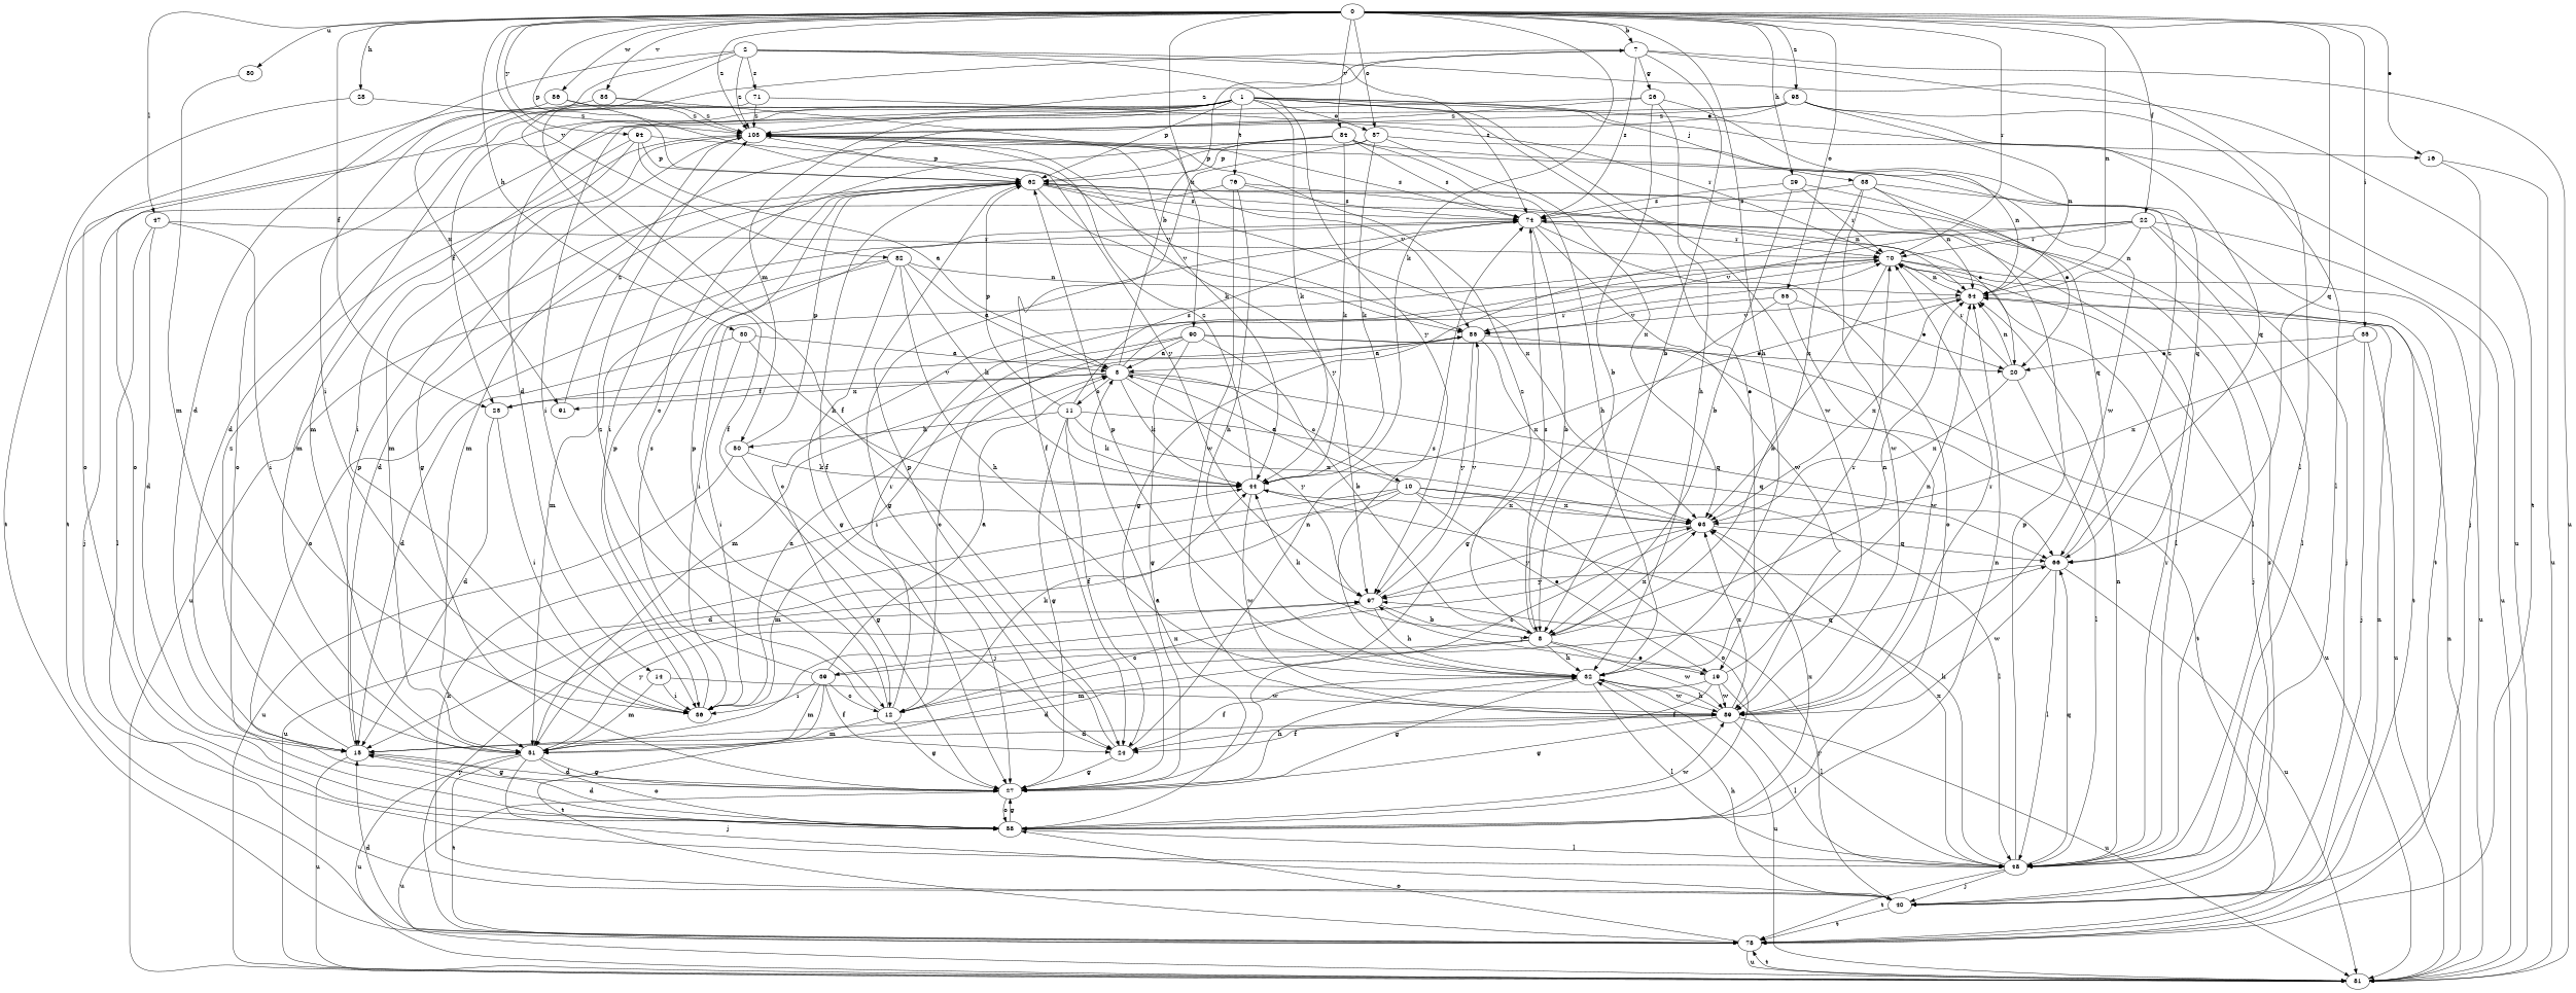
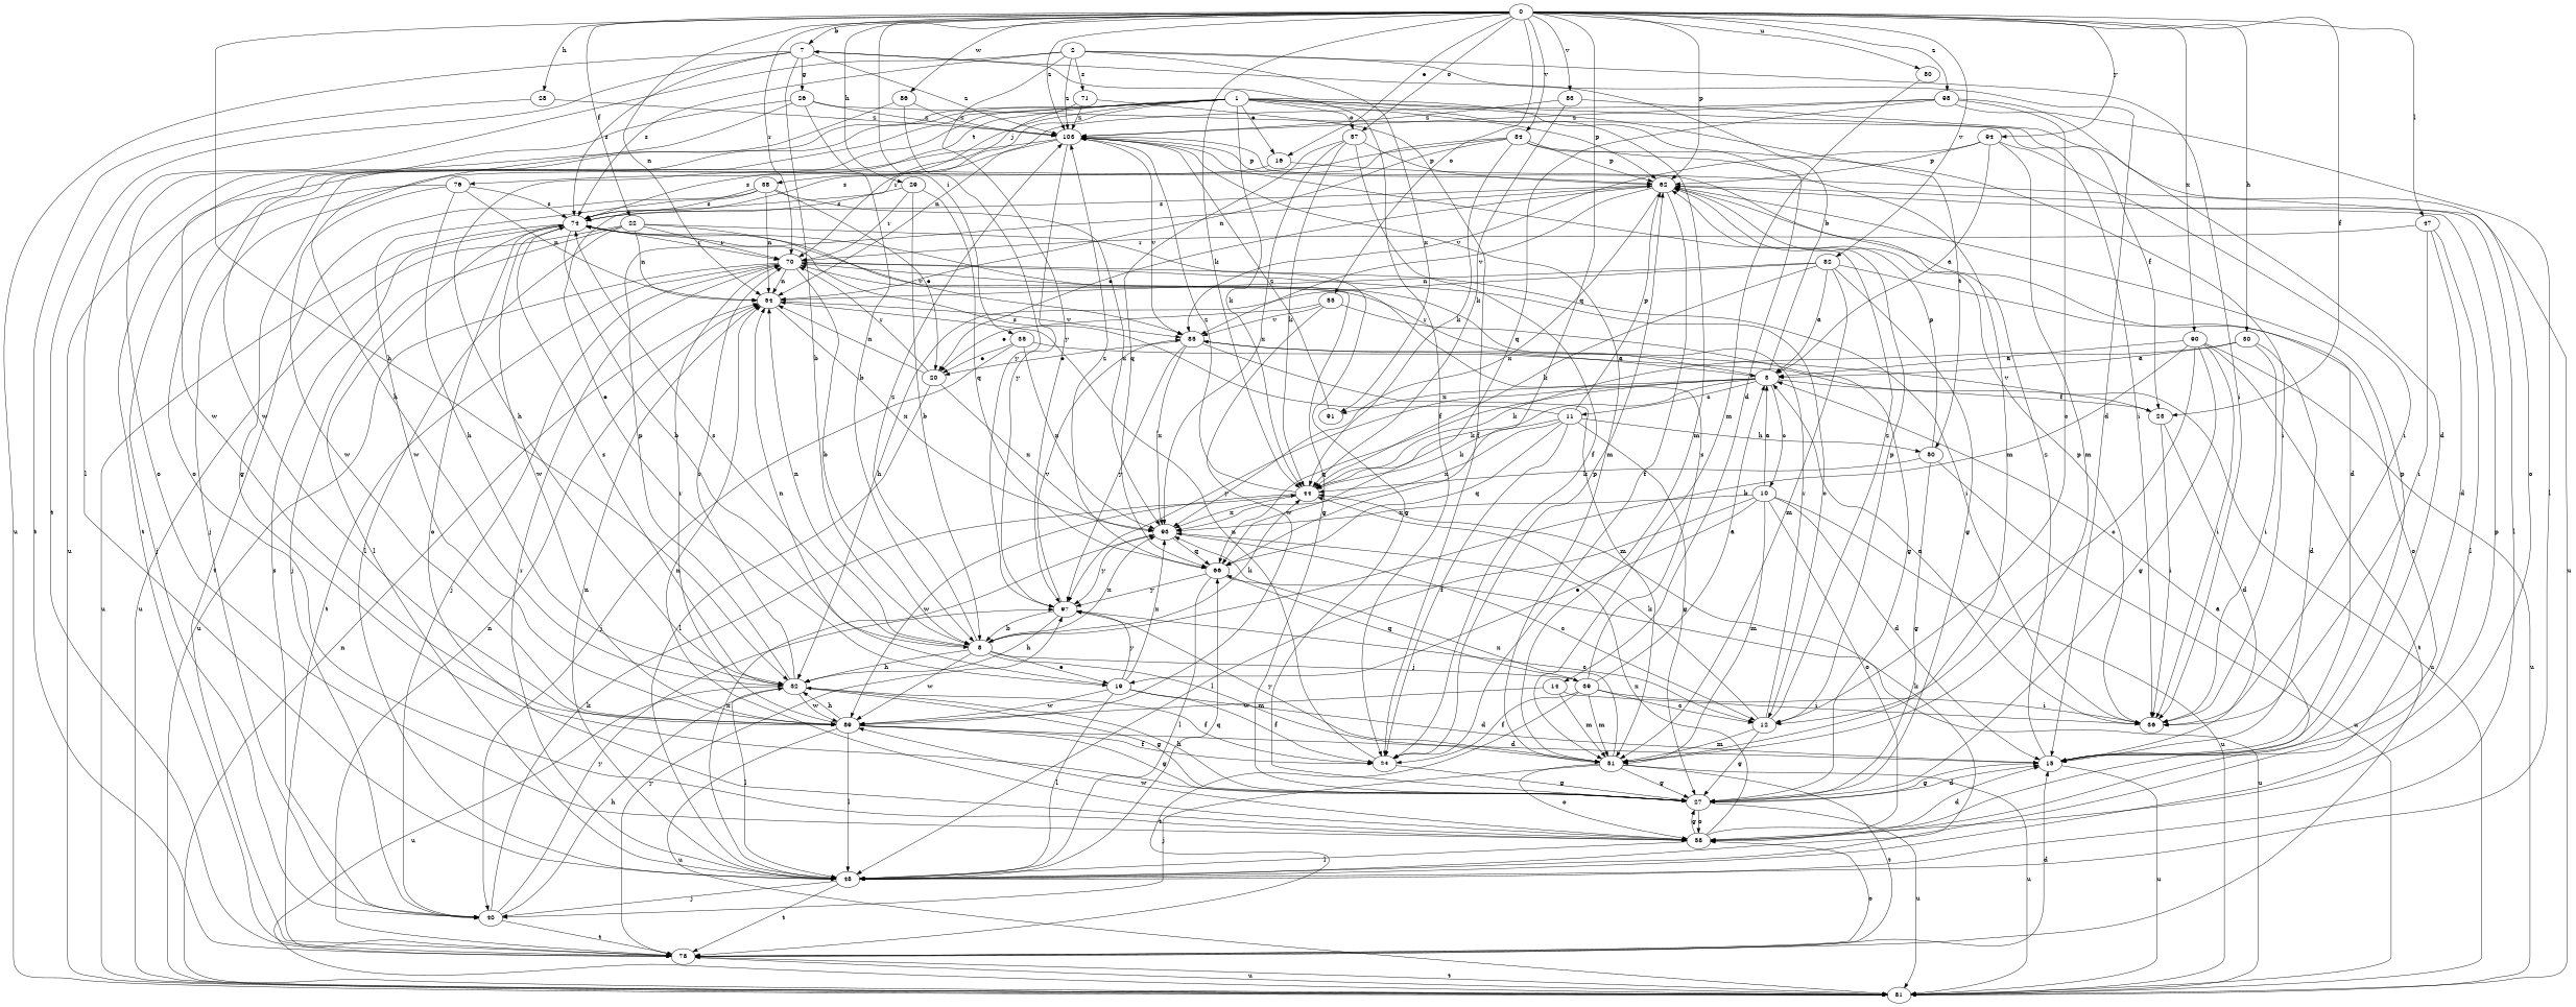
  strict digraph {
    0
    7
    16
    22
    23
    28
    29
    30
    32
    35
    44
    47
    54
    55
    57
    62
    66
    70
    80
    82
    83
    84
    86
    90
    94
    98
    103
    78
    81
    74
    8
    24
    26
    40
    48
    27
    85
    15
    36
    3
    89
    93
    20
    97
    12
    51
    58
    1
    14
    19
    38
    50
    76
    2
    71
    91
    10
    11
    39
    0 -> 7 [label=b]
    0 -> 16 [label=e]
    0 -> 22 [label=f]
    0 -> 23 [label=f]
    0 -> 28 [label=h]
    0 -> 29 [label=h]
    0 -> 30 [label=h]
    0 -> 32 [label=h]
    0 -> 35 [label=i]
    0 -> 44 [label=k]
    0 -> 47 [label=l]
    0 -> 54 [label=n]
    0 -> 55 [label=o]
    0 -> 57 [label=o]
    0 -> 62 [label=p]
    0 -> 66 [label=q]
    0 -> 70 [label=r]
    0 -> 80 [label=u]
    0 -> 82 [label=v]
    0 -> 83 [label=v]
    0 -> 84 [label=v]
    0 -> 86 [label=w]
    0 -> 90 [label=x]
    0 -> 94 [label=y]
    0 -> 98 [label=z]
    0 -> 103 [label=z]
    7 -> 103 [label=z]
    7 -> 78 [label=t]
    7 -> 81 [label=u]
    7 -> 74 [label=s]
    7 -> 8 [label=b]
    7 -> 24 [label=f]
    7 -> 26 [label=g]
    16 -> 81 [label=u]
    16 -> 40 [label=j]
    22 -> 54 [label=n]
    22 -> 70 [label=r]
    22 -> 81 [label=u]
    22 -> 40 [label=j]
    22 -> 48 [label=l]
    22 -> 27 [label=g]
    22 -> 85 [label=v]
    23 -> 85 [label=v]
    23 -> 15 [label=d]
    23 -> 36 [label=i]
    28 -> 103 [label=z]
    28 -> 78 [label=t]
    29 -> 66 [label=q]
    29 -> 70 [label=r]
    29 -> 74 [label=s]
    29 -> 8 [label=b]
    30 -> 44 [label=k]
    30 -> 15 [label=d]
    30 -> 36 [label=i]
    30 -> 3 [label=a]
    32 -> 62 [label=p]
    32 -> 70 [label=r]
    32 -> 81 [label=u]
    32 -> 74 [label=s]
    32 -> 24 [label=f]
    32 -> 48 [label=l]
    32 -> 27 [label=g]
    32 -> 89 [label=w]
    35 -> 81 [label=u]
    35 -> 40 [label=j]
    35 -> 93 [label=x]
    35 -> 20 [label=e]
    44 -> 103 [label=z]
    44 -> 89 [label=w]
    44 -> 93 [label=x]
    47 -> 70 [label=r]
    47 -> 48 [label=l]
    47 -> 15 [label=d]
    47 -> 36 [label=i]
    54 -> 85 [label=v]
    54 -> 93 [label=x]
    55 -> 27 [label=g]
    55 -> 85 [label=v]
    55 -> 89 [label=w]
    55 -> 20 [label=e]
    57 -> 44 [label=k]
    57 -> 62 [label=p]
    57 -> 66 [label=q]
    57 -> 24 [label=f]
    57 -> 93 [label=x]
    62 -> 74 [label=s]
    62 -> 24 [label=f]
    62 -> 48 [label=l]
    62 -> 85 [label=v]
    62 -> 15 [label=d]
    62 -> 93 [label=x]
    62 -> 20 [label=e]
    66 -> 103 [label=z]
    66 -> 81 [label=u]
    66 -> 48 [label=l]
-   66 -> 89 [label=w]
    66 -> 97 [label=y]
    70 -> 54 [label=n]
    70 -> 78 [label=t]
    70 -> 81 [label=u]
    70 -> 8 [label=b]
    70 -> 40 [label=j]
    70 -> 36 [label=i]
    70 -> 12 [label=c]
    80 -> 51 [label=m]
    82 -> 32 [label=h]
    82 -> 44 [label=k]
    82 -> 54 [label=n]
    82 -> 27 [label=g]
    82 -> 3 [label=a]
    82 -> 51 [label=m]
    82 -> 58 [label=o]
    83 -> 44 [label=k]
    83 -> 103 [label=z]
    83 -> 58 [label=o]
    84 -> 32 [label=h]
    84 -> 44 [label=k]
    84 -> 54 [label=n]
    84 -> 62 [label=p]
    84 -> 74 [label=s]
    84 -> 36 [label=i]
    84 -> 51 [label=m]
    86 -> 103 [label=z]
    86 -> 97 [label=y]
    86 -> 58 [label=o]
    90 -> 78 [label=t]
    90 -> 81 [label=u]
    90 -> 8 [label=b]
    90 -> 27 [label=g]
    90 -> 36 [label=i]
    90 -> 3 [label=a]
    90 -> 12 [label=c]
    94 -> 62 [label=p]
    94 -> 85 [label=v]
    94 -> 36 [label=i]
    94 -> 3 [label=a]
    94 -> 51 [label=m]
    98 -> 54 [label=n]
    98 -> 66 [label=q]
    98 -> 103 [label=z]
    98 -> 48 [label=l]
    98 -> 15 [label=d]
    98 -> 12 [label=c]
    103 -> 62 [label=p]
    103 -> 74 [label=s]
    103 -> 27 [label=g]
    103 -> 85 [label=v]
    103 -> 97 [label=y]
    103 -> 51 [label=m]
    78 -> 54 [label=n]
    78 -> 81 [label=u]
    78 -> 15 [label=d]
    78 -> 97 [label=y]
    78 -> 58 [label=o]
    81 -> 54 [label=n]
    81 -> 78 [label=t]
    74 -> 70 [label=r]
    74 -> 81 [label=u]
    74 -> 8 [label=b]
    74 -> 48 [label=l]
    74 -> 27 [label=g]
    74 -> 89 [label=w]
    74 -> 58 [label=o]
    8 -> 32 [label=h]
    8 -> 44 [label=k]
    8 -> 54 [label=n]
    8 -> 103 [label=z]
    8 -> 74 [label=s]
    8 -> 89 [label=w]
    8 -> 93 [label=x]
    8 -> 51 [label=m]
    8 -> 19 [label=e]
    8 -> 39 [label=j]
    24 -> 54 [label=n]
    24 -> 62 [label=p]
    24 -> 27 [label=g]
    26 -> 32 [label=h]
    26 -> 103 [label=z]
    26 -> 8 [label=b]
    26 -> 36 [label=i]
    26 -> 89 [label=w]
    40 -> 32 [label=h]
    40 -> 44 [label=k]
    40 -> 78 [label=t]
    40 -> 74 [label=s]
    40 -> 97 [label=y]
    48 -> 44 [label=k]
    48 -> 54 [label=n]
    48 -> 62 [label=p]
    48 -> 66 [label=q]
    48 -> 70 [label=r]
    48 -> 78 [label=t]
    48 -> 40 [label=j]
    48 -> 93 [label=x]
    27 -> 32 [label=h]
    27 -> 81 [label=u]
    27 -> 15 [label=d]
    27 -> 58 [label=o]
    85 -> 3 [label=a]
    85 -> 93 [label=x]
    85 -> 20 [label=e]
    85 -> 97 [label=y]
    85 -> 51 [label=m]
    15 -> 62 [label=p]
    15 -> 103 [label=z]
    15 -> 81 [label=u]
    15 -> 27 [label=g]
    36 -> 62 [label=p]
    36 -> 3 [label=a]
    3 -> 7 [label=b]
    3 -> 23 [label=f]
    3 -> 44 [label=k]
    3 -> 66 [label=q]
    3 -> 70 [label=r]
    3 -> 97 [label=y]
    3 -> 91 [label=x]
    3 -> 10 [label=c]
    3 -> 11 [label=c]
    89 -> 32 [label=h]
    89 -> 70 [label=r]
    89 -> 81 [label=u]
    89 -> 24 [label=f]
    89 -> 48 [label=l]
    89 -> 27 [label=g]
    89 -> 15 [label=d]
-   89 -> 93 [label=x]
+   19 -> 93 [label=x]
    93 -> 66 [label=q]
    93 -> 97 [label=y]
    93 -> 12 [label=c]
    20 -> 54 [label=n]
    20 -> 70 [label=r]
    20 -> 48 [label=l]
    20 -> 93 [label=x]
    97 -> 32 [label=h]
    97 -> 8 [label=b]
    97 -> 85 [label=v]
    97 -> 12 [label=c]
    12 -> 44 [label=k]
    12 -> 62 [label=p]
    12 -> 70 [label=r]
    12 -> 103 [label=z]
    12 -> 27 [label=g]
    12 -> 51 [label=m]
    51 -> 78 [label=t]
    51 -> 81 [label=u]
    51 -> 40 [label=j]
    51 -> 27 [label=g]
    51 -> 93 [label=x]
    51 -> 97 [label=y]
    51 -> 58 [label=o]
    58 -> 54 [label=n]
    58 -> 48 [label=l]
    58 -> 27 [label=g]
    58 -> 15 [label=d]
    58 -> 3 [label=a]
    58 -> 89 [label=w]
    58 -> 93 [label=x]
    1 -> 16 [label=e]
    1 -> 23 [label=f]
    1 -> 44 [label=k]
    1 -> 57 [label=o]
    1 -> 62 [label=p]
    1 -> 78 [label=t]
    1 -> 81 [label=u]
    1 -> 89 [label=w]
    1 -> 51 [label=m]
    1 -> 58 [label=o]
    1 -> 14 [label=d]
    1 -> 19 [label=e]
    1 -> 38 [label=j]
-   1 -> 50 [label=m]
+   1 -> 50 [label=t]
    1 -> 76 [label=t]
    14 -> 36 [label=i]
    14 -> 89 [label=w]
    14 -> 51 [label=m]
    19 -> 54 [label=n]
    19 -> 24 [label=f]
    19 -> 48 [label=l]
    19 -> 15 [label=d]
    19 -> 89 [label=w]
    19 -> 97 [label=y]
    38 -> 54 [label=n]
    38 -> 78 [label=t]
    38 -> 74 [label=s]
    38 -> 89 [label=w]
    38 -> 93 [label=x]
    38 -> 20 [label=e]
    50 -> 44 [label=k]
    50 -> 62 [label=p]
    50 -> 81 [label=u]
    50 -> 27 [label=g]
    76 -> 32 [label=h]
    76 -> 54 [label=n]
    76 -> 74 [label=s]
    76 -> 40 [label=j]
    76 -> 89 [label=w]
    2 -> 103 [label=z]
    2 -> 74 [label=s]
    2 -> 48 [label=l]
    2 -> 15 [label=d]
    2 -> 36 [label=i]
    2 -> 97 [label=y]
    2 -> 71 [label=s]
    2 -> 91 [label=x]
    71 -> 70 [label=r]
    71 -> 103 [label=z]
    71 -> 24 [label=f]
    91 -> 103 [label=z]
    10 -> 81 [label=u]
    10 -> 48 [label=l]
    10 -> 15 [label=d]
    10 -> 3 [label=a]
    10 -> 93 [label=x]
    10 -> 51 [label=m]
    10 -> 58 [label=o]
    10 -> 19 [label=e]
    11 -> 44 [label=k]
    11 -> 62 [label=p]
    11 -> 66 [label=q]
    11 -> 74 [label=s]
    11 -> 24 [label=f]
    11 -> 27 [label=g]
    11 -> 93 [label=x]
    11 -> 50 [label=h]
    39 -> 66 [label=q]
    39 -> 78 [label=t]
    39 -> 74 [label=s]
    39 -> 24 [label=f]
    39 -> 36 [label=i]
    39 -> 3 [label=a]
    39 -> 12 [label=c]
    39 -> 51 [label=m]
  }
